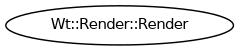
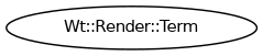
  digraph {
    rankdir=LR
-   n1 [color=black fillcolor=white fontname=Helvetica fontsize=10 height=0.2 label="Wt::Render::Render" shape=ellipse style=filled width=0.4]
+   n1 [color=black fillcolor=white fontname=Helvetica fontsize=10 height=0.2 label="Wt::Render::Term" shape=ellipse style=filled width=0.4]
  }
